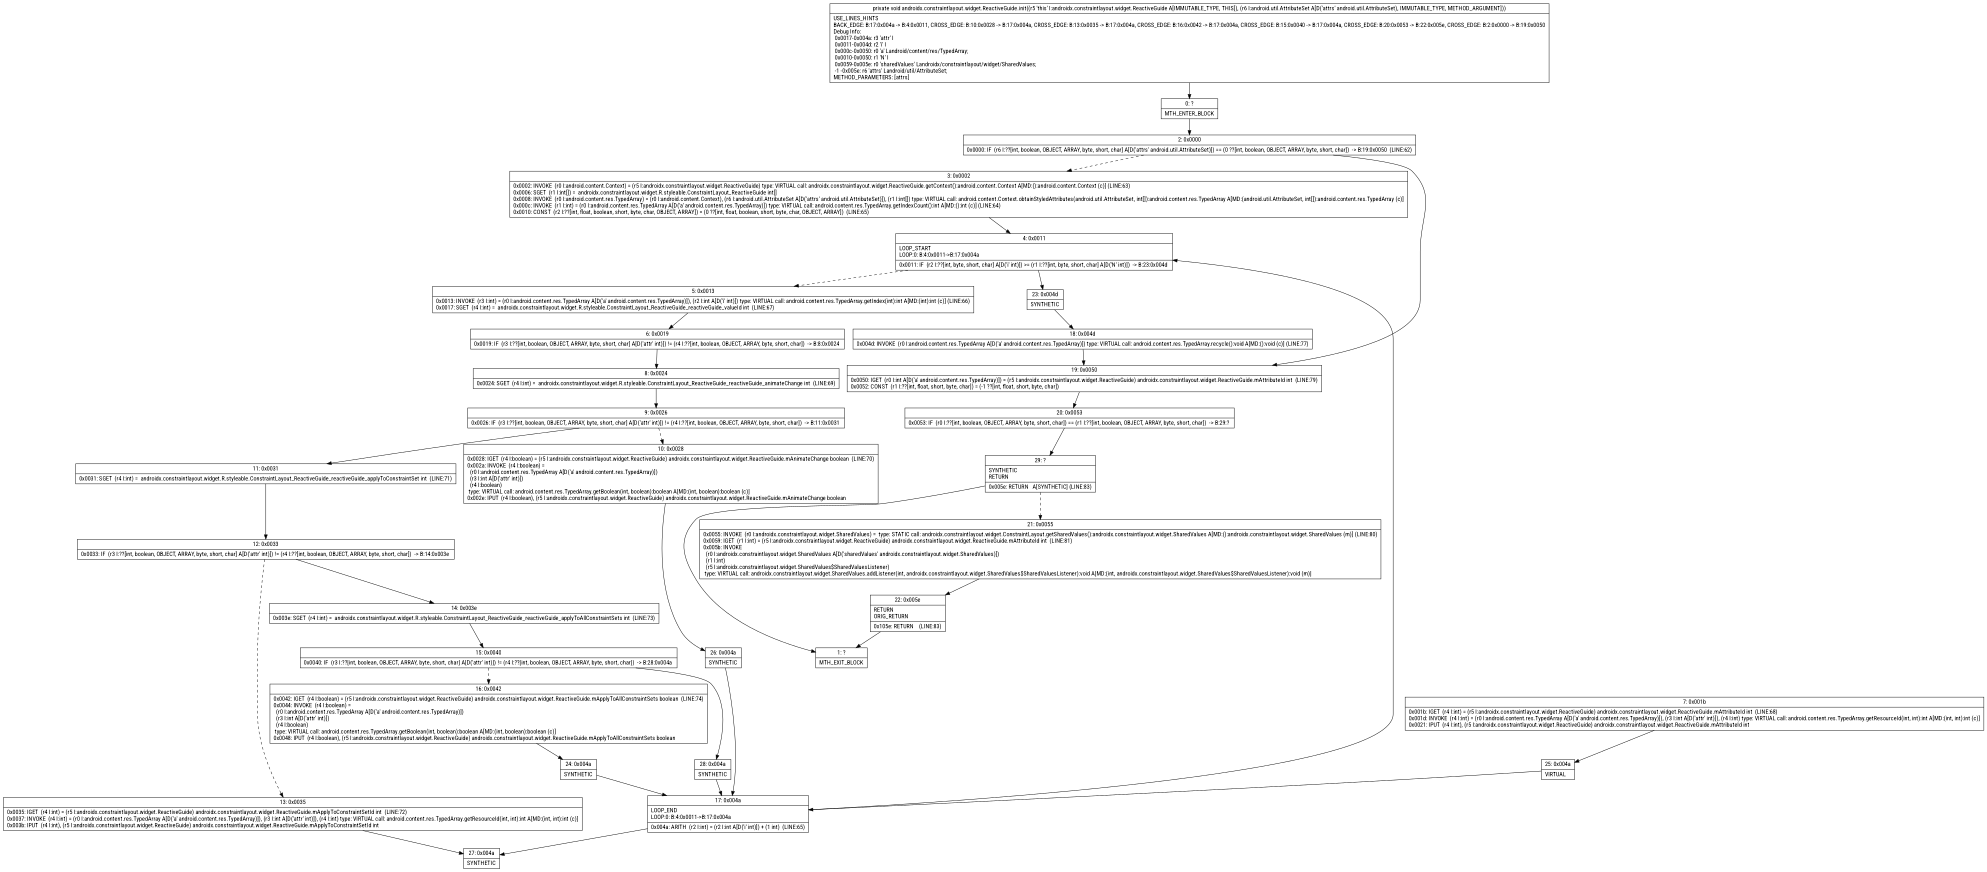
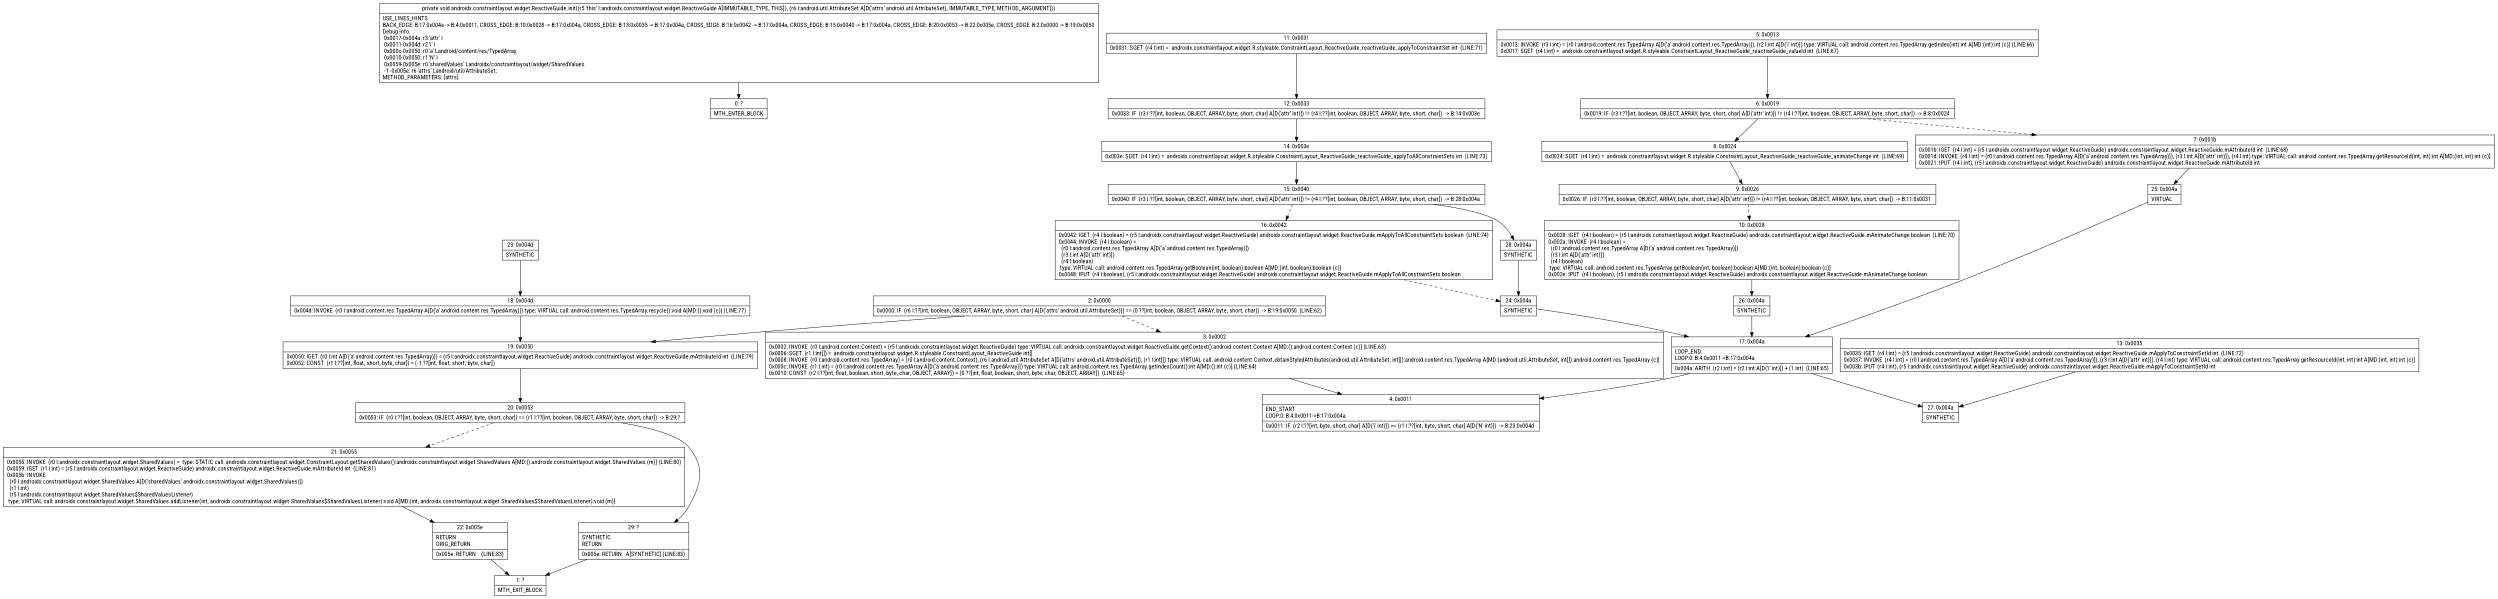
  digraph {
    fontname="Roboto Condensed"
    node [fontname="Roboto Condensed" shape=record]
    edge [fontname="Roboto Condensed"]
    n1 [label="{0\:\ ?|MTH_ENTER_BLOCK\l}"]
    n2 [label="{2\:\ 0x0000|0x0000: IF  (r6 I:??[int, boolean, OBJECT, ARRAY, byte, short, char] A[D('attrs' android.util.AttributeSet)]) == (0 ??[int, boolean, OBJECT, ARRAY, byte, short, char])  \-\> B:19:0x0050  (LINE:62)\l}"]
    n3 [label="{3\:\ 0x0002|0x0002: INVOKE  (r0 I:android.content.Context) = (r5 I:androidx.constraintlayout.widget.ReactiveGuide) type: VIRTUAL call: androidx.constraintlayout.widget.ReactiveGuide.getContext():android.content.Context A[MD:():android.content.Context (c)] (LINE:63)\l0x0006: SGET  (r1 I:int[]) =  androidx.constraintlayout.widget.R.styleable.ConstraintLayout_ReactiveGuide int[] \l0x0008: INVOKE  (r0 I:android.content.res.TypedArray) = (r0 I:android.content.Context), (r6 I:android.util.AttributeSet A[D('attrs' android.util.AttributeSet)]), (r1 I:int[]) type: VIRTUAL call: android.content.Context.obtainStyledAttributes(android.util.AttributeSet, int[]):android.content.res.TypedArray A[MD:(android.util.AttributeSet, int[]):android.content.res.TypedArray (c)]\l0x000c: INVOKE  (r1 I:int) = (r0 I:android.content.res.TypedArray A[D('a' android.content.res.TypedArray)]) type: VIRTUAL call: android.content.res.TypedArray.getIndexCount():int A[MD:():int (c)] (LINE:64)\l0x0010: CONST  (r2 I:??[int, float, boolean, short, byte, char, OBJECT, ARRAY]) = (0 ??[int, float, boolean, short, byte, char, OBJECT, ARRAY])  (LINE:65)\l}"]
    n4 [label="{19\:\ 0x0050|0x0050: IGET  (r0 I:int A[D('a' android.content.res.TypedArray)]) = (r5 I:androidx.constraintlayout.widget.ReactiveGuide) androidx.constraintlayout.widget.ReactiveGuide.mAttributeId int  (LINE:79)\l0x0052: CONST  (r1 I:??[int, float, short, byte, char]) = (\-1 ??[int, float, short, byte, char]) \l}"]
-   n5 [label="{4\:\ 0x0011|LOOP_START\lLOOP:0: B:4:0x0011\-\>B:17:0x004a\l|0x0011: IF  (r2 I:??[int, byte, short, char] A[D('i' int)]) \>= (r1 I:??[int, byte, short, char] A[D('N' int)])  \-\> B:23:0x004d \l}"]
+   n5 [label="{4\:\ 0x0011|END_START\lLOOP:0: B:4:0x0011\-\>B:17:0x004a\l|0x0011: IF  (r2 I:??[int, byte, short, char] A[D('i' int)]) \>= (r1 I:??[int, byte, short, char] A[D('N' int)])  \-\> B:23:0x004d \l}"]
    n6 [label="{20\:\ 0x0053|0x0053: IF  (r0 I:??[int, boolean, OBJECT, ARRAY, byte, short, char]) == (r1 I:??[int, boolean, OBJECT, ARRAY, byte, short, char])  \-\> B:29:? \l}"]
    n7 [label="{5\:\ 0x0013|0x0013: INVOKE  (r3 I:int) = (r0 I:android.content.res.TypedArray A[D('a' android.content.res.TypedArray)]), (r2 I:int A[D('i' int)]) type: VIRTUAL call: android.content.res.TypedArray.getIndex(int):int A[MD:(int):int (c)] (LINE:66)\l0x0017: SGET  (r4 I:int) =  androidx.constraintlayout.widget.R.styleable.ConstraintLayout_ReactiveGuide_reactiveGuide_valueId int  (LINE:67)\l}"]
    n8 [label="{23\:\ 0x004d|SYNTHETIC\l}"]
    n9 [label="{6\:\ 0x0019|0x0019: IF  (r3 I:??[int, boolean, OBJECT, ARRAY, byte, short, char] A[D('attr' int)]) != (r4 I:??[int, boolean, OBJECT, ARRAY, byte, short, char])  \-\> B:8:0x0024 \l}"]
    n10 [label="{18\:\ 0x004d|0x004d: INVOKE  (r0 I:android.content.res.TypedArray A[D('a' android.content.res.TypedArray)]) type: VIRTUAL call: android.content.res.TypedArray.recycle():void A[MD:():void (c)] (LINE:77)\l}"]
    n11 [label="{7\:\ 0x001b|0x001b: IGET  (r4 I:int) = (r5 I:androidx.constraintlayout.widget.ReactiveGuide) androidx.constraintlayout.widget.ReactiveGuide.mAttributeId int  (LINE:68)\l0x001d: INVOKE  (r4 I:int) = (r0 I:android.content.res.TypedArray A[D('a' android.content.res.TypedArray)]), (r3 I:int A[D('attr' int)]), (r4 I:int) type: VIRTUAL call: android.content.res.TypedArray.getResourceId(int, int):int A[MD:(int, int):int (c)]\l0x0021: IPUT  (r4 I:int), (r5 I:androidx.constraintlayout.widget.ReactiveGuide) androidx.constraintlayout.widget.ReactiveGuide.mAttributeId int \l}"]
    n12 [label="{8\:\ 0x0024|0x0024: SGET  (r4 I:int) =  androidx.constraintlayout.widget.R.styleable.ConstraintLayout_ReactiveGuide_reactiveGuide_animateChange int  (LINE:69)\l}"]
    n13 [label="{25\:\ 0x004a|VIRTUAL\l}"]
    n14 [label="{9\:\ 0x0026|0x0026: IF  (r3 I:??[int, boolean, OBJECT, ARRAY, byte, short, char] A[D('attr' int)]) != (r4 I:??[int, boolean, OBJECT, ARRAY, byte, short, char])  \-\> B:11:0x0031 \l}"]
    n15 [label="{17\:\ 0x004a|LOOP_END\lLOOP:0: B:4:0x0011\-\>B:17:0x004a\l|0x004a: ARITH  (r2 I:int) = (r2 I:int A[D('i' int)]) + (1 int)  (LINE:65)\l}"]
    n16 [label="{27\:\ 0x004a|SYNTHETIC\l}"]
    n17 [label="{10\:\ 0x0028|0x0028: IGET  (r4 I:boolean) = (r5 I:androidx.constraintlayout.widget.ReactiveGuide) androidx.constraintlayout.widget.ReactiveGuide.mAnimateChange boolean  (LINE:70)\l0x002a: INVOKE  (r4 I:boolean) = \l  (r0 I:android.content.res.TypedArray A[D('a' android.content.res.TypedArray)])\l  (r3 I:int A[D('attr' int)])\l  (r4 I:boolean)\l type: VIRTUAL call: android.content.res.TypedArray.getBoolean(int, boolean):boolean A[MD:(int, boolean):boolean (c)]\l0x002e: IPUT  (r4 I:boolean), (r5 I:androidx.constraintlayout.widget.ReactiveGuide) androidx.constraintlayout.widget.ReactiveGuide.mAnimateChange boolean \l}"]
    n18 [label="{11\:\ 0x0031|0x0031: SGET  (r4 I:int) =  androidx.constraintlayout.widget.R.styleable.ConstraintLayout_ReactiveGuide_reactiveGuide_applyToConstraintSet int  (LINE:71)\l}"]
    n19 [label="{26\:\ 0x004a|SYNTHETIC\l}"]
    n20 [label="{12\:\ 0x0033|0x0033: IF  (r3 I:??[int, boolean, OBJECT, ARRAY, byte, short, char] A[D('attr' int)]) != (r4 I:??[int, boolean, OBJECT, ARRAY, byte, short, char])  \-\> B:14:0x003e \l}"]
    n21 [label="{13\:\ 0x0035|0x0035: IGET  (r4 I:int) = (r5 I:androidx.constraintlayout.widget.ReactiveGuide) androidx.constraintlayout.widget.ReactiveGuide.mApplyToConstraintSetId int  (LINE:72)\l0x0037: INVOKE  (r4 I:int) = (r0 I:android.content.res.TypedArray A[D('a' android.content.res.TypedArray)]), (r3 I:int A[D('attr' int)]), (r4 I:int) type: VIRTUAL call: android.content.res.TypedArray.getResourceId(int, int):int A[MD:(int, int):int (c)]\l0x003b: IPUT  (r4 I:int), (r5 I:androidx.constraintlayout.widget.ReactiveGuide) androidx.constraintlayout.widget.ReactiveGuide.mApplyToConstraintSetId int \l}"]
    n22 [label="{14\:\ 0x003e|0x003e: SGET  (r4 I:int) =  androidx.constraintlayout.widget.R.styleable.ConstraintLayout_ReactiveGuide_reactiveGuide_applyToAllConstraintSets int  (LINE:73)\l}"]
    n23 [label="{15\:\ 0x0040|0x0040: IF  (r3 I:??[int, boolean, OBJECT, ARRAY, byte, short, char] A[D('attr' int)]) != (r4 I:??[int, boolean, OBJECT, ARRAY, byte, short, char])  \-\> B:28:0x004a \l}"]
    n24 [label="{16\:\ 0x0042|0x0042: IGET  (r4 I:boolean) = (r5 I:androidx.constraintlayout.widget.ReactiveGuide) androidx.constraintlayout.widget.ReactiveGuide.mApplyToAllConstraintSets boolean  (LINE:74)\l0x0044: INVOKE  (r4 I:boolean) = \l  (r0 I:android.content.res.TypedArray A[D('a' android.content.res.TypedArray)])\l  (r3 I:int A[D('attr' int)])\l  (r4 I:boolean)\l type: VIRTUAL call: android.content.res.TypedArray.getBoolean(int, boolean):boolean A[MD:(int, boolean):boolean (c)]\l0x0048: IPUT  (r4 I:boolean), (r5 I:androidx.constraintlayout.widget.ReactiveGuide) androidx.constraintlayout.widget.ReactiveGuide.mApplyToAllConstraintSets boolean \l}"]
    n25 [label="{28\:\ 0x004a|SYNTHETIC\l}"]
    n26 [label="{24\:\ 0x004a|SYNTHETIC\l}"]
    n27 [label="{21\:\ 0x0055|0x0055: INVOKE  (r0 I:androidx.constraintlayout.widget.SharedValues) =  type: STATIC call: androidx.constraintlayout.widget.ConstraintLayout.getSharedValues():androidx.constraintlayout.widget.SharedValues A[MD:():androidx.constraintlayout.widget.SharedValues (m)] (LINE:80)\l0x0059: IGET  (r1 I:int) = (r5 I:androidx.constraintlayout.widget.ReactiveGuide) androidx.constraintlayout.widget.ReactiveGuide.mAttributeId int  (LINE:81)\l0x005b: INVOKE  \l  (r0 I:androidx.constraintlayout.widget.SharedValues A[D('sharedValues' androidx.constraintlayout.widget.SharedValues)])\l  (r1 I:int)\l  (r5 I:androidx.constraintlayout.widget.SharedValues$SharedValuesListener)\l type: VIRTUAL call: androidx.constraintlayout.widget.SharedValues.addListener(int, androidx.constraintlayout.widget.SharedValues$SharedValuesListener):void A[MD:(int, androidx.constraintlayout.widget.SharedValues$SharedValuesListener):void (m)]\l}"]
    n28 [label="{29\:\ ?|SYNTHETIC\lRETURN\l|0x005e: RETURN   A[SYNTHETIC] (LINE:83)\l}"]
-   n29 [label="{22\:\ 0x005e|RETURN\lORIG_RETURN\l|0x105e: RETURN    (LINE:83)\l}"]
+   n29 [label="{22\:\ 0x005e|RETURN\lORIG_RETURN\l|0x005e: RETURN    (LINE:83)\l}"]
    n30 [label="{1\:\ ?|MTH_EXIT_BLOCK\l}"]
    n31 [label="{private void androidx.constraintlayout.widget.ReactiveGuide.init((r5 'this' I:androidx.constraintlayout.widget.ReactiveGuide A[IMMUTABLE_TYPE, THIS]), (r6 I:android.util.AttributeSet A[D('attrs' android.util.AttributeSet), IMMUTABLE_TYPE, METHOD_ARGUMENT]))  | USE_LINES_HINTS\lBACK_EDGE: B:17:0x004a \-\> B:4:0x0011, CROSS_EDGE: B:10:0x0028 \-\> B:17:0x004a, CROSS_EDGE: B:13:0x0035 \-\> B:17:0x004a, CROSS_EDGE: B:16:0x0042 \-\> B:17:0x004a, CROSS_EDGE: B:15:0x0040 \-\> B:17:0x004a, CROSS_EDGE: B:20:0x0053 \-\> B:22:0x005e, CROSS_EDGE: B:2:0x0000 \-\> B:19:0x0050\lDebug Info:\l  0x0017\-0x004a: r3 'attr' I\l  0x0011\-0x004d: r2 'i' I\l  0x000c\-0x0050: r0 'a' Landroid\/content\/res\/TypedArray;\l  0x0010\-0x0050: r1 'N' I\l  0x0059\-0x005e: r0 'sharedValues' Landroidx\/constraintlayout\/widget\/SharedValues;\l  \-1 \-0x005e: r6 'attrs' Landroid\/util\/AttributeSet;\lMETHOD_PARAMETERS: [attrs]\l}"]
-   n1 -> n2
    n2 -> n3 [style=dashed]
    n2 -> n4
    n3 -> n5
    n4 -> n6
-   n5 -> n7 [style=dashed]
-   n5 -> n8
-   n28 -> n27 [style=dashed]
+   n6 -> n27 [style=dashed]
    n6 -> n28
    n7 -> n9
    n8 -> n10
+   n9 -> n11 [style=dashed]
    n9 -> n12
    n10 -> n4
    n11 -> n13
    n12 -> n14
    n13 -> n15
    n14 -> n17 [style=dashed]
-   n14 -> n18
    n15 -> n5
    n15 -> n16
    n17 -> n19
    n18 -> n20
    n19 -> n15
-   n20 -> n21 [style=dashed]
    n20 -> n22
    n21 -> n16
    n22 -> n23
    n23 -> n24 [style=dashed]
    n23 -> n25
-   n24 -> n26
-   n25 -> n15
+   n24 -> n26 [style=dashed]
+   n25 -> n26
    n26 -> n15
    n27 -> n29
    n28 -> n30
    n29 -> n30
    n31 -> n1
  }
